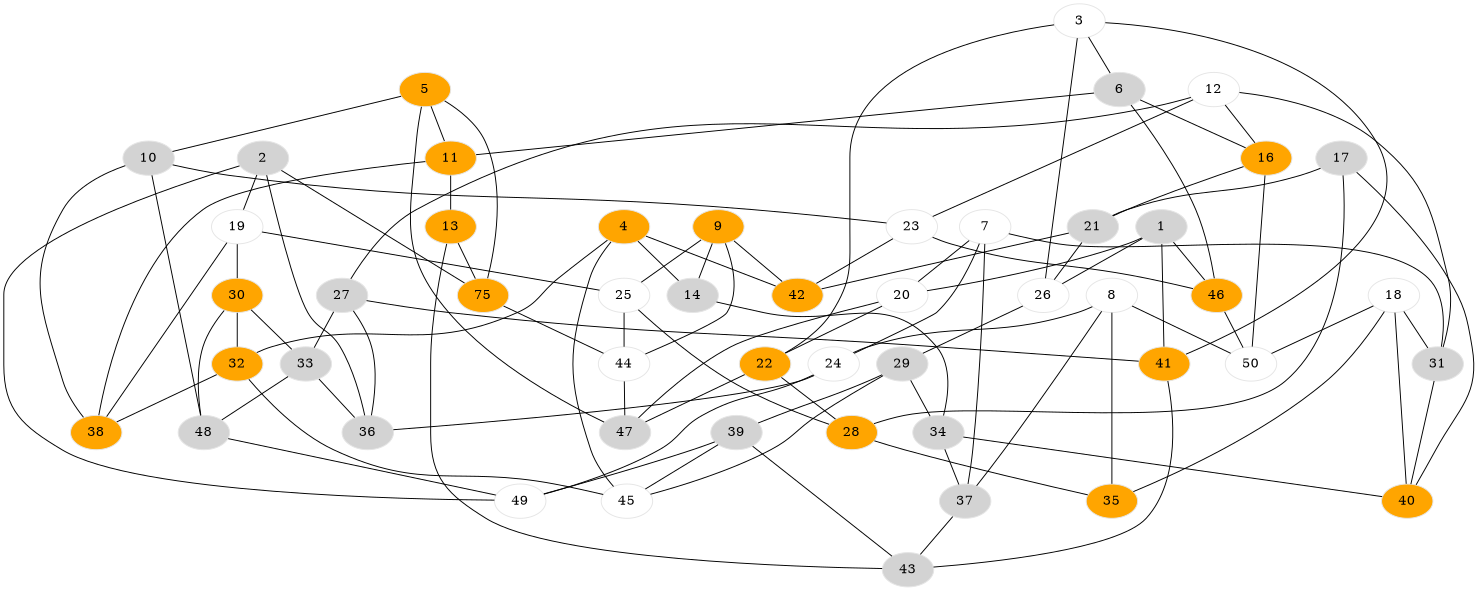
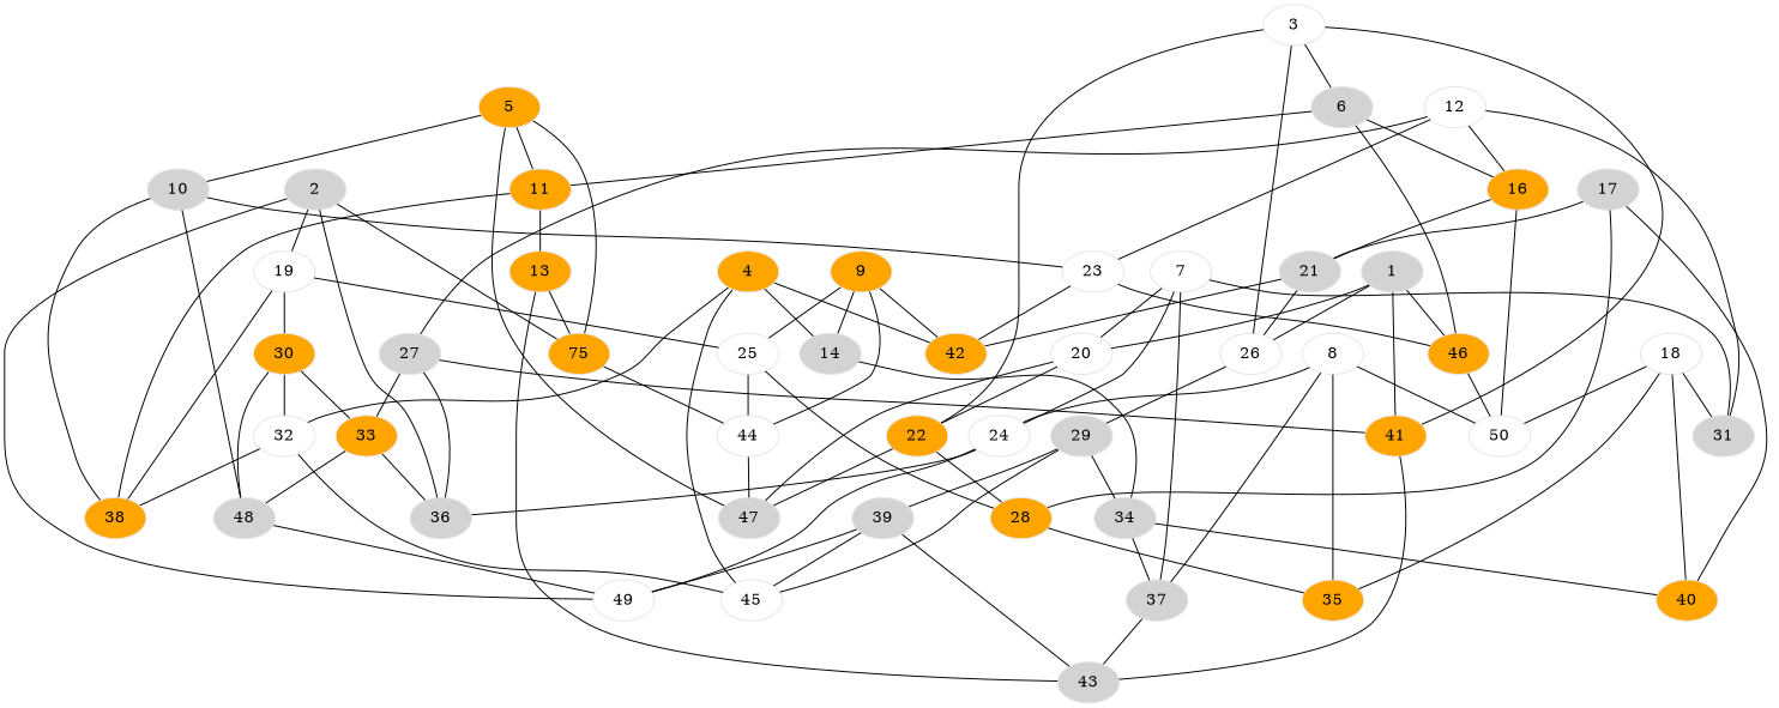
  graph {
    node [color=gray90 fillcolor=lightgrey style=filled]
    20 [fillcolor=white]
    1
    26 [fillcolor=white]
    41 [fillcolor=orange]
    46 [fillcolor=orange]
    22 [fillcolor=orange]
    47
    29
    43
    50 [fillcolor=white]
    n11 [fillcolor=orange label=75]
    2
    19 [fillcolor=white]
    36
    49 [fillcolor=white]
    44 [fillcolor=white]
    25 [fillcolor=white]
    38 [fillcolor=orange]
    30 [fillcolor=orange]
    3 [fillcolor=white]
    6
    11 [fillcolor=orange]
    16 [fillcolor=orange]
    28 [fillcolor=orange]
    4 [fillcolor=orange]
    14
-   32 [fillcolor=orange]
+   32 [fillcolor=white]
    42 [fillcolor=orange]
    45 [fillcolor=white]
    34
    5 [fillcolor=orange]
    10
    23 [fillcolor=white]
    48
    13 [fillcolor=orange]
    21
    7 [fillcolor=white]
    24 [fillcolor=white]
    31
    37
    40 [fillcolor=orange]
    8 [fillcolor=white]
    35 [fillcolor=orange]
    9 [fillcolor=orange]
    12 [fillcolor=white]
    27
-   33
+   33 [fillcolor=orange]
    17
    18 [fillcolor=white]
    39
    20 -- 22
    20 -- 47
    1 -- 20
    1 -- 26
    1 -- 41
    1 -- 46
    26 -- 29
    41 -- 43
    46 -- 50
    22 -- 47
    22 -- 28
    29 -- 45
    29 -- 34
    29 -- 39
    n11 -- 44
    2 -- n11
    2 -- 19
    2 -- 36
    2 -- 49
    19 -- 25
    19 -- 38
    19 -- 30
    44 -- 47
    25 -- 44
    25 -- 28
    30 -- 32
    30 -- 48
    30 -- 33
    3 -- 26
    3 -- 41
    3 -- 22
    3 -- 6
    6 -- 46
    6 -- 11
    6 -- 16
    11 -- 38
    11 -- 13
    16 -- 50
    16 -- 21
    28 -- 35
    4 -- 14
    4 -- 32
    4 -- 42
    4 -- 45
    14 -- 34
    32 -- 38
    32 -- 45
    34 -- 37
    34 -- 40
    5 -- 47
    5 -- n11
    5 -- 11
    5 -- 10
    10 -- 38
    10 -- 23
    10 -- 48
    23 -- 46
    23 -- 42
    48 -- 49
    13 -- 43
    13 -- n11
    21 -- 26
    21 -- 42
    7 -- 20
    7 -- 24
    7 -- 31
    7 -- 37
    24 -- 36
    24 -- 49
-   31 -- 40
    37 -- 43
    8 -- 50
    8 -- 24
    8 -- 37
    8 -- 35
    9 -- 44
    9 -- 25
    9 -- 14
    9 -- 42
    12 -- 16
    12 -- 23
    12 -- 31
    12 -- 27
    27 -- 41
    27 -- 36
    27 -- 33
    33 -- 36
    33 -- 48
    17 -- 28
    17 -- 21
    17 -- 40
    18 -- 50
    18 -- 31
    18 -- 40
    18 -- 35
    39 -- 43
    39 -- 49
    39 -- 45
  }
